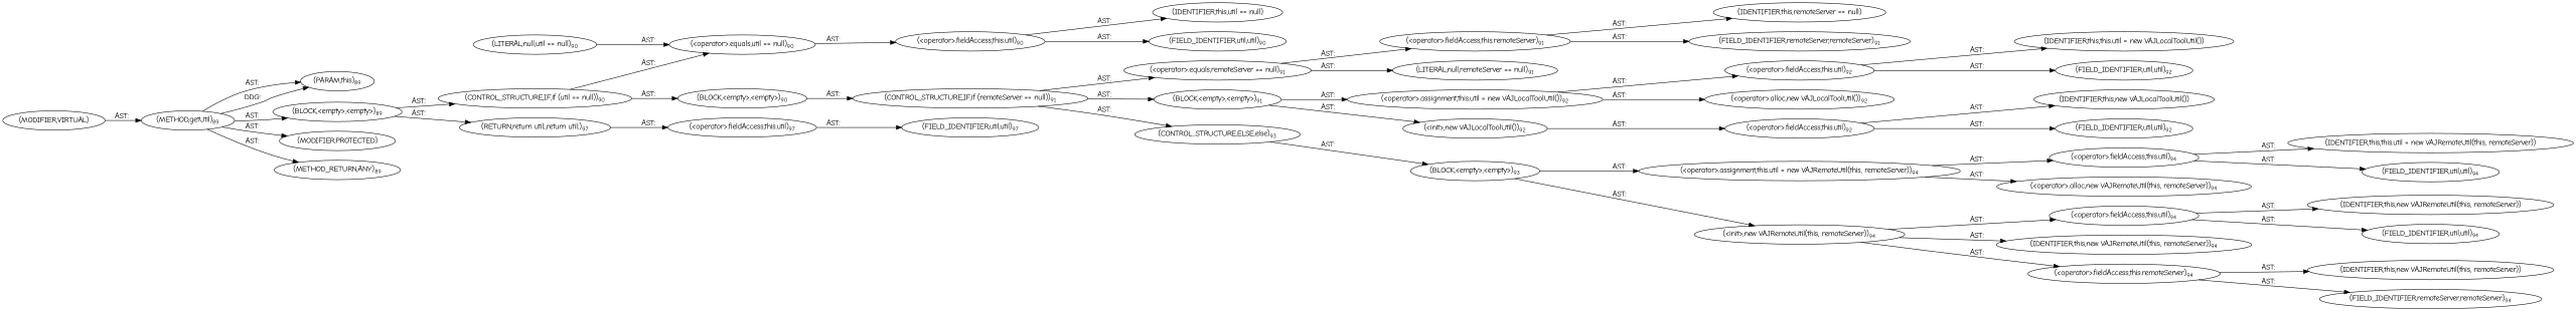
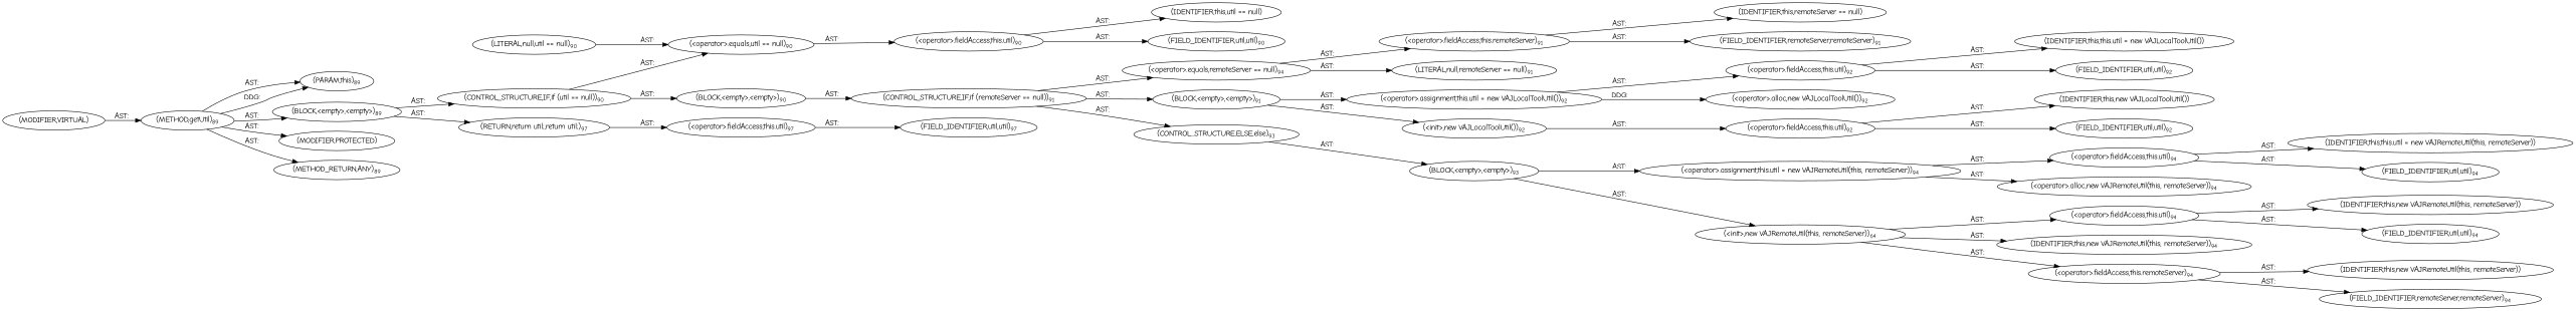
  digraph {
    fontname="Comic Neue"
    rankdir=LR
    node [fontname="Comic Neue"]
    edge [fontname="Comic Neue"]
    n1 [label=<(METHOD,getUtil)<SUB>89</SUB>>]
    n2 [label=<(PARAM,this)<SUB>89</SUB>>]
    n3 [label=<(BLOCK,&lt;empty&gt;,&lt;empty&gt;)<SUB>89</SUB>>]
    n4 [label=<(MODIFIER,PROTECTED)>]
    n5 [label=<(METHOD_RETURN,ANY)<SUB>89</SUB>>]
    n6 [label=<(CONTROL_STRUCTURE,IF,if (util == null))<SUB>90</SUB>>]
    n7 [label=<(RETURN,return util;,return util;)<SUB>97</SUB>>]
    n8 [label=<(MODIFIER,VIRTUAL)>]
    n9 [label=<(&lt;operator&gt;.equals,util == null)<SUB>90</SUB>>]
    n10 [label=<(BLOCK,&lt;empty&gt;,&lt;empty&gt;)<SUB>90</SUB>>]
    n11 [label=<(&lt;operator&gt;.fieldAccess,this.util)<SUB>97</SUB>>]
    n12 [label=<(&lt;operator&gt;.fieldAccess,this.util)<SUB>90</SUB>>]
    n13 [label=<(CONTROL_STRUCTURE,IF,if (remoteServer == null))<SUB>91</SUB>>]
    n14 [label=<(IDENTIFIER,this,util == null)>]
    n15 [label=<(FIELD_IDENTIFIER,util,util)<SUB>90</SUB>>]
    n16 [label=<(LITERAL,null,util == null)<SUB>90</SUB>>]
-   n17 [label=<(&lt;operator&gt;.equals,remoteServer == null)<SUB>91</SUB>>]
+   n17 [label=<(&lt;operator&gt;.equals,remoteServer == null)<SUB>94</SUB>>]
    n18 [label=<(BLOCK,&lt;empty&gt;,&lt;empty&gt;)<SUB>91</SUB>>]
    n19 [label=<(CONTROL_STRUCTURE,ELSE,else)<SUB>93</SUB>>]
    n20 [label=<(&lt;operator&gt;.fieldAccess,this.remoteServer)<SUB>91</SUB>>]
    n21 [label=<(LITERAL,null,remoteServer == null)<SUB>91</SUB>>]
    n22 [label=<(&lt;operator&gt;.assignment,this.util = new VAJLocalToolUtil())<SUB>92</SUB>>]
    n23 [label=<(&lt;init&gt;,new VAJLocalToolUtil())<SUB>92</SUB>>]
    n24 [label=<(BLOCK,&lt;empty&gt;,&lt;empty&gt;)<SUB>93</SUB>>]
    n25 [label=<(IDENTIFIER,this,remoteServer == null)>]
    n26 [label=<(FIELD_IDENTIFIER,remoteServer,remoteServer)<SUB>91</SUB>>]
    n27 [label=<(&lt;operator&gt;.fieldAccess,this.util)<SUB>92</SUB>>]
    n28 [label=<(&lt;operator&gt;.alloc,new VAJLocalToolUtil())<SUB>92</SUB>>]
    n29 [label=<(&lt;operator&gt;.fieldAccess,this.util)<SUB>92</SUB>>]
    n30 [label=<(IDENTIFIER,this,this.util = new VAJLocalToolUtil())>]
    n31 [label=<(FIELD_IDENTIFIER,util,util)<SUB>92</SUB>>]
    n32 [label=<(IDENTIFIER,this,new VAJLocalToolUtil())>]
    n33 [label=<(FIELD_IDENTIFIER,util,util)<SUB>92</SUB>>]
    n34 [label=<(&lt;operator&gt;.assignment,this.util = new VAJRemoteUtil(this, remoteServer))<SUB>94</SUB>>]
-   n35 [label=<(&lt;init&gt;,new VAJRemoteUtil(this, remoteServer))<SUB>94</SUB>>]
+   n35 [label=<(&lt;init&gt;,new VAJRemoteUtil(this, remoteServer))<SUB>64</SUB>>]
    n36 [label=<(&lt;operator&gt;.fieldAccess,this.util)<SUB>94</SUB>>]
    n37 [label=<(&lt;operator&gt;.alloc,new VAJRemoteUtil(this, remoteServer))<SUB>94</SUB>>]
    n38 [label=<(&lt;operator&gt;.fieldAccess,this.util)<SUB>94</SUB>>]
    n39 [label=<(IDENTIFIER,this,new VAJRemoteUtil(this, remoteServer))<SUB>94</SUB>>]
    n40 [label=<(&lt;operator&gt;.fieldAccess,this.remoteServer)<SUB>94</SUB>>]
    n41 [label=<(IDENTIFIER,this,this.util = new VAJRemoteUtil(this, remoteServer))>]
    n42 [label=<(FIELD_IDENTIFIER,util,util)<SUB>94</SUB>>]
    n43 [label=<(IDENTIFIER,this,new VAJRemoteUtil(this, remoteServer))>]
    n44 [label=<(FIELD_IDENTIFIER,util,util)<SUB>94</SUB>>]
    n45 [label=<(IDENTIFIER,this,new VAJRemoteUtil(this, remoteServer))>]
    n46 [label=<(FIELD_IDENTIFIER,remoteServer,remoteServer)<SUB>94</SUB>>]
    n47 [label=<(FIELD_IDENTIFIER,util,util)<SUB>97</SUB>>]
    n1 -> n2 [label="AST: "]
    n1 -> n2 [label="DDG: "]
    n1 -> n3 [label="AST: "]
    n1 -> n4 [label="AST: "]
    n1 -> n5 [label="AST: "]
    n3 -> n6 [label="AST: "]
    n3 -> n7 [label="AST: "]
    n6 -> n9 [label="AST: "]
    n6 -> n10 [label="AST: "]
    n7 -> n11 [label="AST: "]
    n8 -> n1 [label="AST: "]
    n9 -> n12 [label="AST: "]
    n10 -> n13 [label="AST: "]
    n11 -> n47 [label="AST: "]
    n12 -> n14 [label="AST: "]
    n12 -> n15 [label="AST: "]
    n13 -> n17 [label="AST: "]
    n13 -> n18 [label="AST: "]
    n13 -> n19 [label="AST: "]
    n16 -> n9 [label="AST: "]
    n17 -> n20 [label="AST: "]
    n17 -> n21 [label="AST: "]
    n18 -> n22 [label="AST: "]
    n18 -> n23 [label="AST: "]
    n19 -> n24 [label="AST: "]
    n20 -> n25 [label="AST: "]
    n20 -> n26 [label="AST: "]
    n22 -> n27 [label="AST: "]
-   n22 -> n28 [label="AST: "]
+   n22 -> n28 [label="DDG: "]
    n23 -> n29 [label="AST: "]
    n24 -> n34 [label="AST: "]
    n24 -> n35 [label="AST: "]
    n27 -> n30 [label="AST: "]
    n27 -> n31 [label="AST: "]
    n29 -> n32 [label="AST: "]
    n29 -> n33 [label="AST: "]
    n34 -> n36 [label="AST: "]
    n34 -> n37 [label="AST: "]
    n35 -> n38 [label="AST: "]
    n35 -> n39 [label="AST: "]
    n35 -> n40 [label="AST: "]
    n36 -> n41 [label="AST: "]
    n36 -> n42 [label="AST: "]
    n38 -> n43 [label="AST: "]
    n38 -> n44 [label="AST: "]
    n40 -> n45 [label="AST: "]
    n40 -> n46 [label="AST: "]
  }
